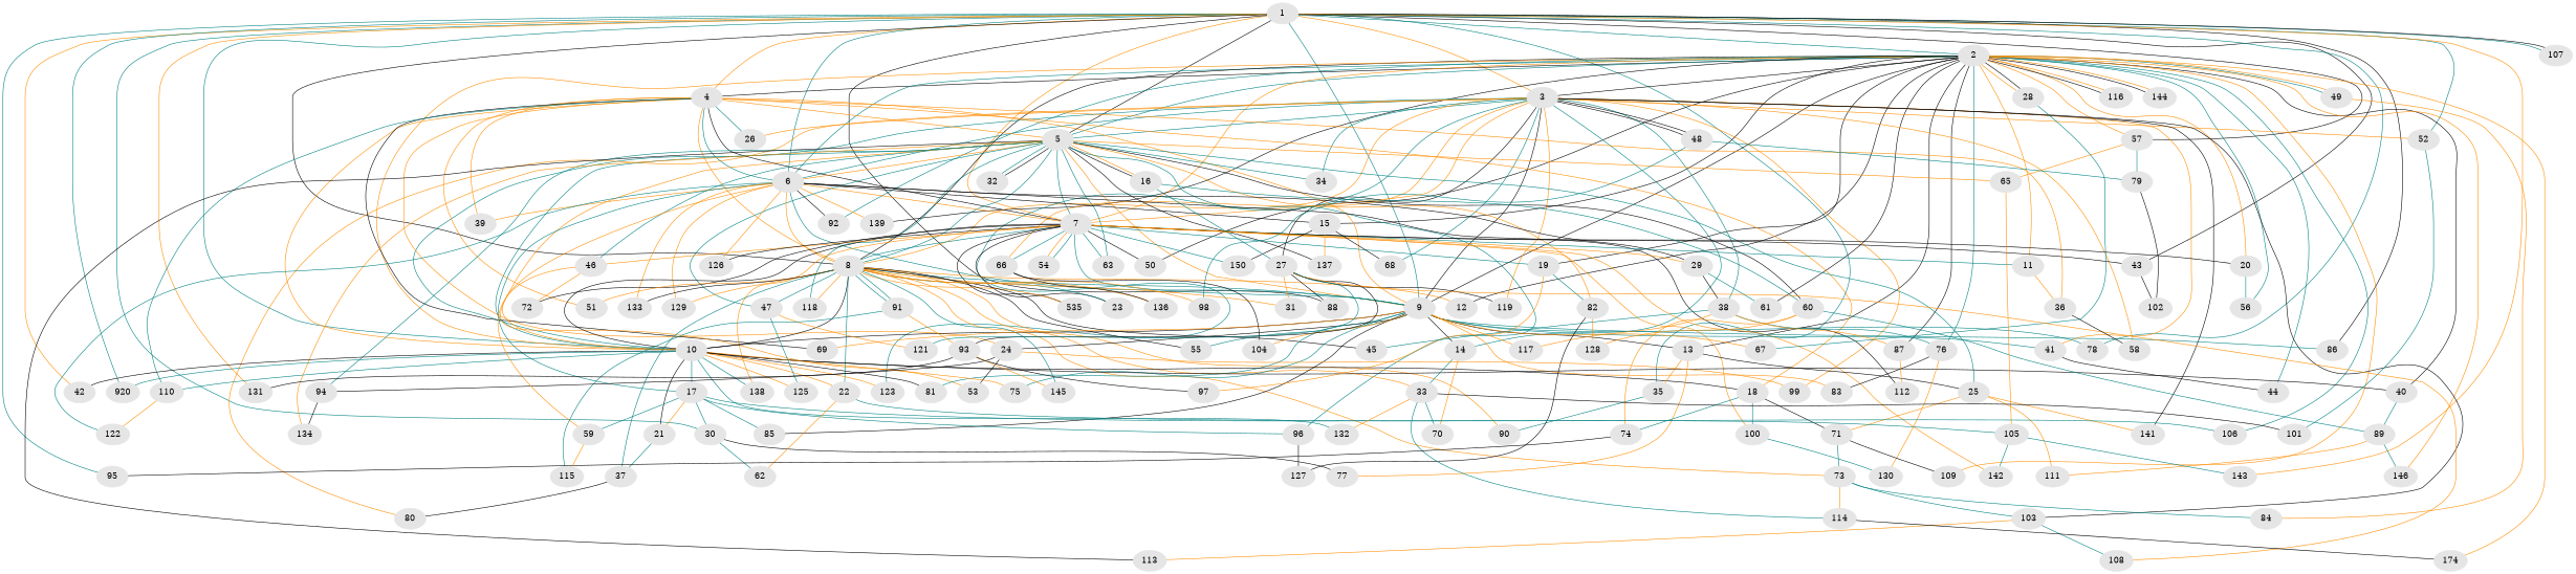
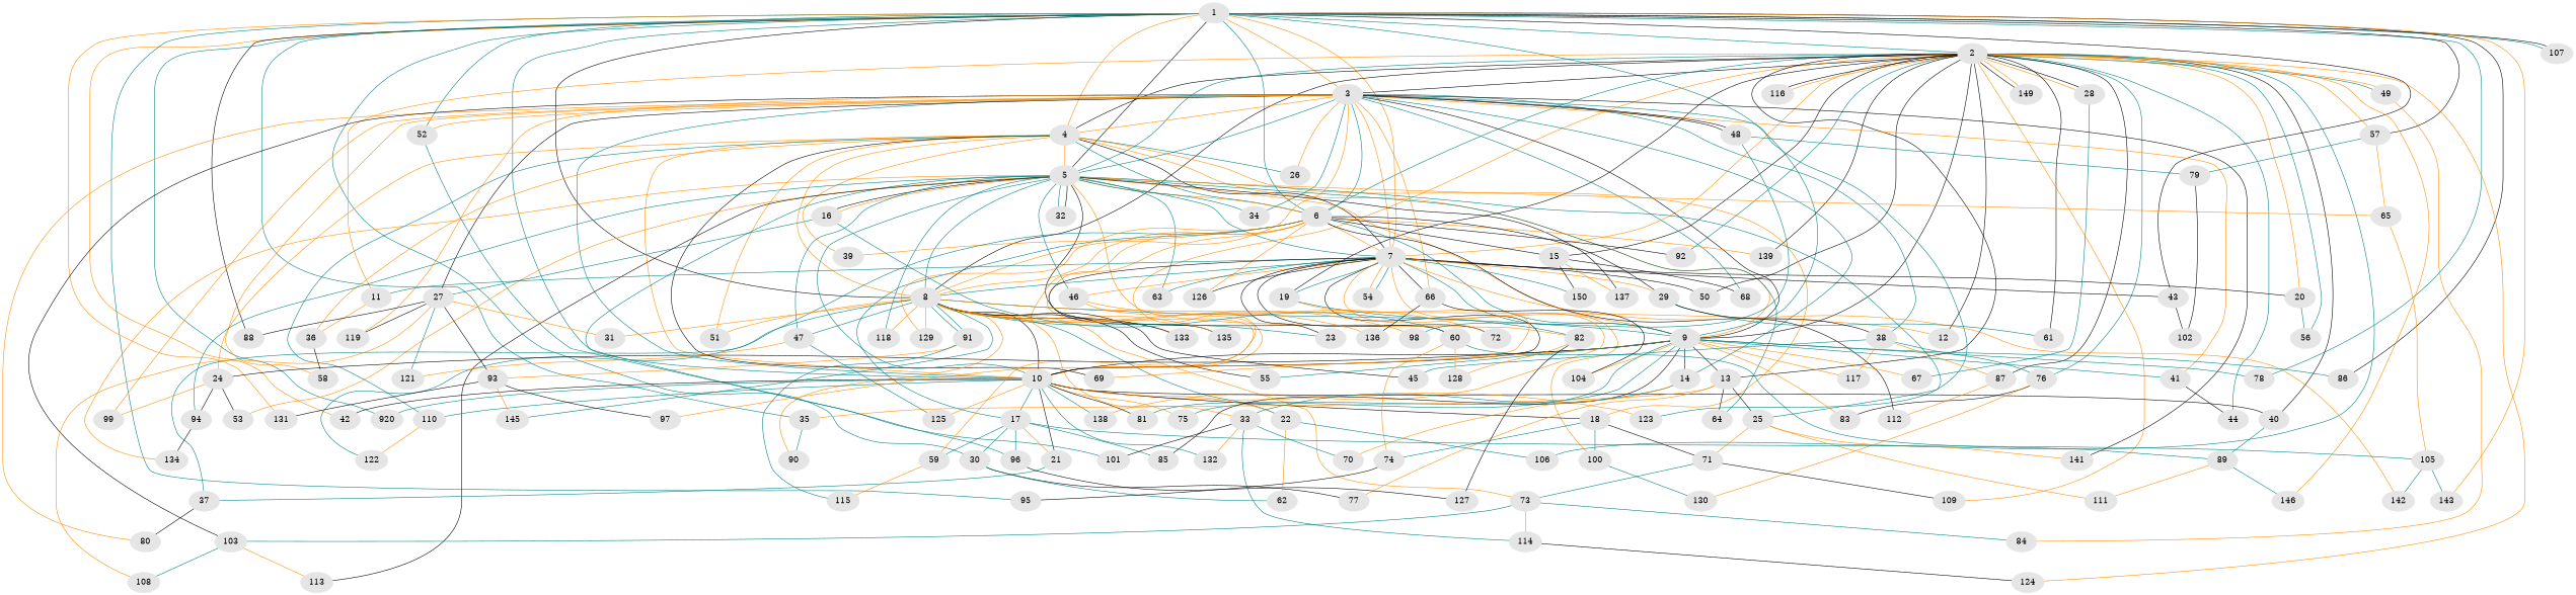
  graph {
    node [color=gray90 style=filled]
    edge [color=darkorange]
    1
    2
    3
    4
    5
    6
    7
    8
    9
    10
    30
    35
    42
    43
    52
    57
    78
    86
    88
    95
    107
    n22 [label=920]
    131
    143
    11
    12
    13
    15
    19
    20
    28
    40
    44
    49
    50
    56
    61
    76
    87
    92
    106
    109
    116
-   124 [label=174]
+   124
    139
-   144
+   144 [label=149]
    146
    14
    26
    27
    34
    38
    41
    48
    58
    66
    68
    80
    99
    103
    119
    123
    141
    18
    24
    36
    39
    51
    69
    110
    16
    25
    32
    46
    47
    53
    60
    63
+   64
    65
    82
    94
    96
    113
    118
    134
    137
    17
    29
    112
    122
    126
    129
    133
    23
    54
    72
    100
-   135 [label=535]
+   135
    138
    n101 [label=150]
    142
    22
    31
    33
    37
    45
    55
    73
    90
    91
    98
    136
    145
    67
    75
    81
    83
    85
    104
    117
    21
    125
    132
    77
    62
    102
    101
    79
    97
    89
    84
    130
    70
    93
    108
    121
    71
    74
    111
    59
    128
    105
    127
    114
    115
    1 -- 2 [color=teal]
    1 -- 3
    1 -- 4
    1 -- 5 [color=black]
    1 -- 6 [color=teal]
    1 -- 7
    1 -- 8 [color=black]
    1 -- 9 [color=teal]
    1 -- 10 [color=teal]
    1 -- 30 [color=teal]
    1 -- 35 [color=teal]
    1 -- 42
    1 -- 43 [color=black]
    1 -- 52 [color=teal]
    1 -- 57 [color=black]
    1 -- 78 [color=teal]
    1 -- 86 [color=black]
    1 -- 88 [color=black]
    1 -- 95 [color=teal]
    1 -- 107 [color=teal]
    1 -- 107 [color=black]
    1 -- n22 [color=teal]
    1 -- 131
    1 -- 143
    2 -- 3 [color=black]
    2 -- 4 [color=black]
    2 -- 5 [color=teal]
    2 -- 6 [color=teal]
    2 -- 7
    2 -- 8 [color=black]
    2 -- 9 [color=black]
    2 -- 10
    2 -- 57
    2 -- 11
    2 -- 12 [color=black]
    2 -- 13 [color=black]
    2 -- 15 [color=black]
    2 -- 19 [color=black]
    2 -- 20
    2 -- 28
    2 -- 28 [color=black]
    2 -- 40 [color=black]
    2 -- 44 [color=teal]
    2 -- 49 [color=teal]
    2 -- 49
    2 -- 50 [color=black]
    2 -- 56 [color=teal]
    2 -- 61 [color=black]
    2 -- 76 [color=teal]
    2 -- 87 [color=black]
    2 -- 92 [color=teal]
    2 -- 106 [color=teal]
    2 -- 109
    2 -- 116 [color=black]
    2 -- 116
    2 -- 124
    2 -- 139 [color=black]
    2 -- 144 [color=black]
    2 -- 144
    2 -- 146
+   3 -- 4
    3 -- 5 [color=teal]
    3 -- 6 [color=teal]
    3 -- 7
    3 -- 8
    3 -- 9 [color=black]
    3 -- 10 [color=teal]
    3 -- 52
    3 -- 14 [color=teal]
    3 -- 26
    3 -- 27 [color=black]
    3 -- 34 [color=teal]
    3 -- 38 [color=teal]
    3 -- 41
    3 -- 48 [color=black]
    3 -- 48 [color=black]
    3 -- 58
    3 -- 66
    3 -- 68 [color=teal]
    3 -- 80
    3 -- 99
    3 -- 103 [color=black]
    3 -- 119
    3 -- 123 [color=teal]
    3 -- 141 [color=black]
    4 -- 5
    4 -- 6 [color=teal]
    4 -- 7 [color=black]
    4 -- 8
    4 -- 9
    4 -- 10
    4 -- 26 [color=teal]
    4 -- 18
    4 -- 24
    4 -- 36
    4 -- 39
    4 -- 51
    4 -- 69 [color=black]
    4 -- 110 [color=teal]
    5 -- 6
    5 -- 7 [color=teal]
    5 -- 8 [color=teal]
    5 -- 9
    5 -- 10 [color=teal]
    5 -- 34 [color=teal]
    5 -- 16 [color=black]
    5 -- 16
    5 -- 25 [color=teal]
    5 -- 32 [color=teal]
    5 -- 32 [color=black]
    5 -- 46 [color=teal]
    5 -- 47 [color=teal]
    5 -- 53
    5 -- 60 [color=black]
    5 -- 63 [color=teal]
+   5 -- 64 [color=teal]
    5 -- 65
    5 -- 82
    5 -- 94 [color=teal]
    5 -- 96 [color=teal]
    5 -- 113 [color=black]
    5 -- 118 [color=teal]
    5 -- 134
    5 -- 137 [color=black]
    6 -- 7
    6 -- 8
    6 -- 9 [color=teal]
    6 -- 10
    6 -- 15 [color=black]
    6 -- 92 [color=black]
    6 -- 139
    6 -- 39
    6 -- 17 [color=teal]
    6 -- 29 [color=black]
    6 -- 112 [color=black]
    6 -- 122 [color=teal]
    6 -- 126
    6 -- 129
    6 -- 133
    7 -- 8 [color=teal]
    7 -- 9 [color=teal]
    7 -- 10 [color=black]
    7 -- 43 [color=black]
    7 -- 11 [color=teal]
    7 -- 19 [color=teal]
    7 -- 20 [color=black]
    7 -- 50 [color=black]
-   7 -- 66 [color=teal]
+   7 -- 66 [color=black]
    7 -- 46
    7 -- 63 [color=teal]
    7 -- 29
    7 -- 126 [color=black]
    7 -- 23 [color=black]
    7 -- 54
    7 -- 54 [color=teal]
    7 -- 72 [color=black]
    7 -- 100
    7 -- 135 [color=black]
    7 -- 138
    7 -- n101 [color=teal]
    7 -- 142
    8 -- 9 [color=teal]
    8 -- 10 [color=black]
    8 -- 12
    8 -- 51
    8 -- 47 [color=teal]
    8 -- 118
    8 -- 129
    8 -- 133 [color=black]
    8 -- 23 [color=teal]
    8 -- 135
    8 -- 22 [color=teal]
    8 -- 31
    8 -- 33
    8 -- 37 [color=teal]
    8 -- 45 [color=black]
    8 -- 55 [color=black]
    8 -- 73
    8 -- 90
    8 -- 91 [color=teal]
    8 -- 91 [color=teal]
    8 -- 98
    8 -- 136
    8 -- 145 [color=teal]
    9 -- 10 [color=black]
    9 -- 78 [color=teal]
    9 -- 86 [color=teal]
    9 -- 13 [color=black]
    9 -- 14 [color=black]
    9 -- 41 [color=teal]
    9 -- 24 [color=black]
    9 -- 69
    9 -- 55 [color=teal]
    9 -- 67
    9 -- 75 [color=teal]
    9 -- 81 [color=teal]
    9 -- 83
    9 -- 85 [color=black]
    9 -- 104
    9 -- 117
    10 -- 42 [color=black]
    10 -- n22 [color=teal]
    10 -- 40 [color=black]
    10 -- 123
    10 -- 18 [color=black]
    10 -- 110 [color=teal]
    10 -- 17 [color=teal]
    10 -- 138 [color=teal]
    10 -- 22
    10 -- 75
    10 -- 81 [color=black]
    10 -- 21 [color=black]
    10 -- 125
    10 -- 132 [color=teal]
    30 -- 77 [color=black]
    30 -- 62 [color=teal]
    35 -- 90 [color=teal]
    43 -- 102 [color=black]
    52 -- 101 [color=teal]
    57 -- 65
    57 -- 79 [color=teal]
    11 -- 36
    13 -- 35
    13 -- 25 [color=black]
+   13 -- 64 [color=black]
    13 -- 77
    15 -- 68 [color=black]
    15 -- 137
    15 -- n101 [color=black]
    19 -- 82 [color=teal]
    19 -- 97
    20 -- 56 [color=teal]
    28 -- 67 [color=teal]
    40 -- 89 [color=teal]
    49 -- 84
    76 -- 83 [color=black]
    76 -- 130
    87 -- 112
    14 -- 33 [color=teal]
    14 -- 70
    27 -- 88 [color=black]
    27 -- 119 [color=black]
    27 -- 31
    27 -- 93 [color=black]
    27 -- 108
    27 -- 121 [color=teal]
    38 -- 76 [color=teal]
    38 -- 87
    38 -- 45 [color=teal]
    38 -- 117
    41 -- 44 [color=black]
    48 -- 98 [color=teal]
    48 -- 79 [color=teal]
    66 -- 136 [color=black]
    66 -- 104 [color=black]
    103 -- 113
    103 -- 108 [color=teal]
    18 -- 100 [color=teal]
    18 -- 71 [color=black]
    18 -- 74 [color=teal]
    24 -- 99
    24 -- 53 [color=black]
    24 -- 94 [color=black]
    36 -- 58 [color=black]
    110 -- 122
    16 -- 27 [color=teal]
    16 -- 60 [color=teal]
    25 -- 141
    25 -- 71
    25 -- 111
    46 -- 72
    46 -- 59
    47 -- 125 [color=teal]
    47 -- 121
    60 -- 89 [color=teal]
    60 -- 74
    60 -- 128
    65 -- 105
    82 -- 128
    82 -- 127 [color=black]
    94 -- 134 [color=black]
    96 -- 127 [color=black]
    17 -- 30 [color=teal]
    17 -- 96 [color=teal]
    17 -- 85 [color=teal]
    17 -- 21
    17 -- 59 [color=teal]
    17 -- 105 [color=teal]
    29 -- 61 [color=teal]
    29 -- 38 [color=black]
    100 -- 130 [color=teal]
    22 -- 106 [color=teal]
    22 -- 62
    33 -- 132
    33 -- 101 [color=black]
    33 -- 70 [color=teal]
    33 -- 114 [color=teal]
    37 -- 80 [color=black]
    73 -- 103 [color=teal]
    73 -- 84 [color=teal]
    73 -- 114
    91 -- 93
    91 -- 115 [color=teal]
    21 -- 37 [color=teal]
    79 -- 102 [color=black]
    89 -- 146 [color=teal]
    89 -- 111
    93 -- 131 [color=black]
    93 -- 145
    93 -- 97 [color=black]
    71 -- 109 [color=black]
    71 -- 73 [color=teal]
    74 -- 95 [color=black]
    59 -- 115
    105 -- 143 [color=teal]
    105 -- 142 [color=teal]
    114 -- 124 [color=black]
  }
